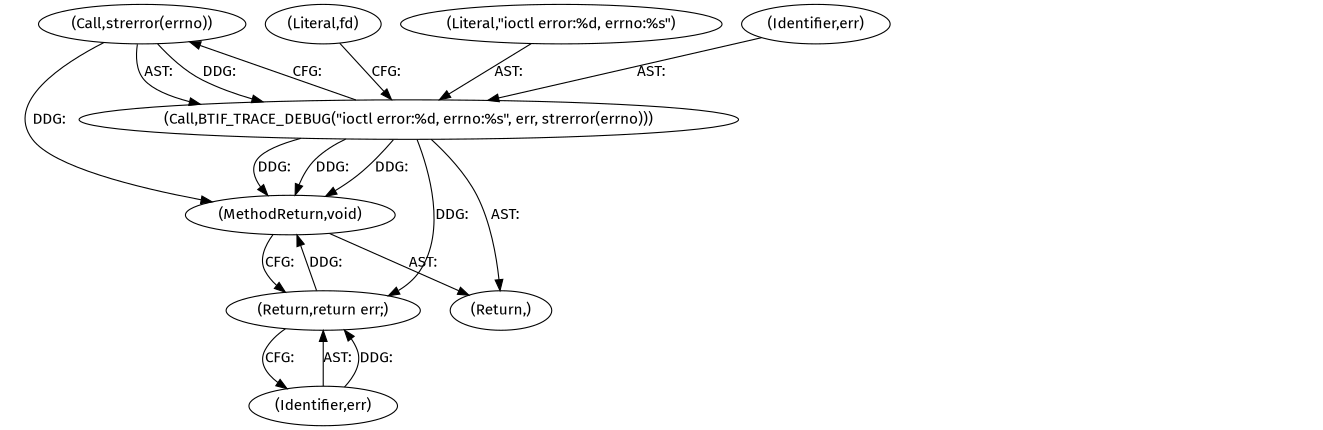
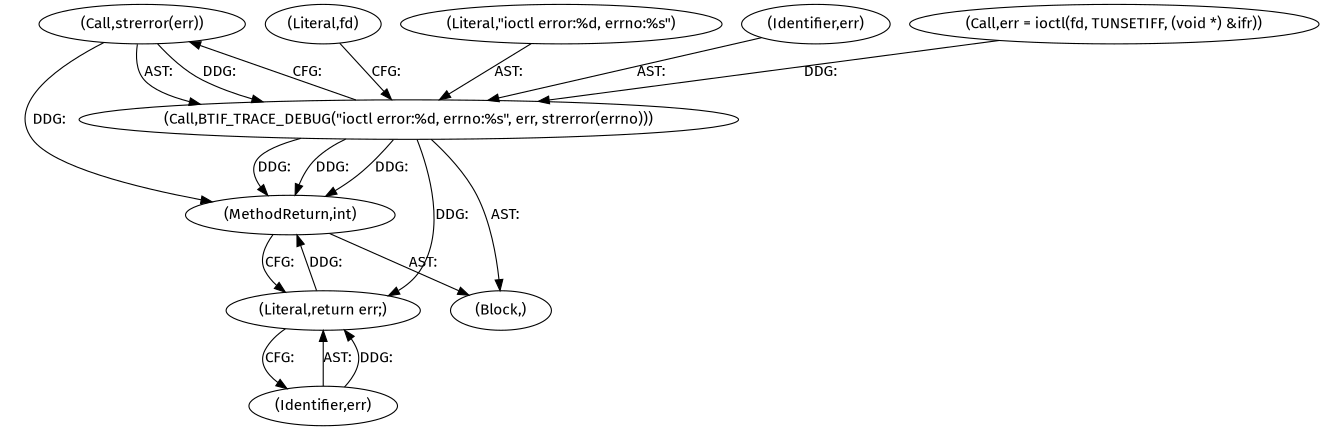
  digraph {
    fontname="Fira Sans"
    node [fontname="Fira Sans"]
    edge [fontname="Fira Sans"]
-   n1 [label="(Call,strerror(errno))"]
+   n1 [label="(Call,strerror(err))"]
    n2 [label="(Call,BTIF_TRACE_DEBUG(\"ioctl error:%d, errno:%s\", err, strerror(errno)))"]
-   n3 [label="(MethodReturn,void)"]
-   n4 [label="(Return,return err;)"]
-   n5 [label="(Return,)"]
+   n3 [label="(MethodReturn,int)"]
+   n4 [label="(Literal,return err;)"]
+   n5 [label="(Block,)"]
    n6 [label="(Identifier,err)"]
    n7 [label="(Literal,fd)"]
    n8 [label="(Literal,\"ioctl error:%d, errno:%s\")"]
    n9 [label="(Identifier,err)"]
+   n10 [label="(Call,err = ioctl(fd, TUNSETIFF, (void *) &ifr))"]
    n1 -> n2 [label="AST: "]
    n1 -> n2 [label="DDG: "]
    n1 -> n3 [label="DDG: "]
    n2 -> n1 [label="CFG: "]
    n2 -> n3 [label="DDG: "]
    n2 -> n3 [label="DDG: "]
    n2 -> n3 [label="DDG: "]
    n2 -> n4 [label="DDG: "]
    n2 -> n5 [label="AST: "]
    n3 -> n4 [label="CFG: "]
    n3 -> n5 [label="AST: "]
    n4 -> n3 [label="DDG: "]
    n4 -> n6 [label="CFG: "]
    n6 -> n4 [label="AST: "]
    n6 -> n4 [label="DDG: "]
    n7 -> n2 [label="CFG: "]
    n8 -> n2 [label="AST: "]
    n9 -> n2 [label="AST: "]
+   n10 -> n2 [label="DDG: "]
  }
